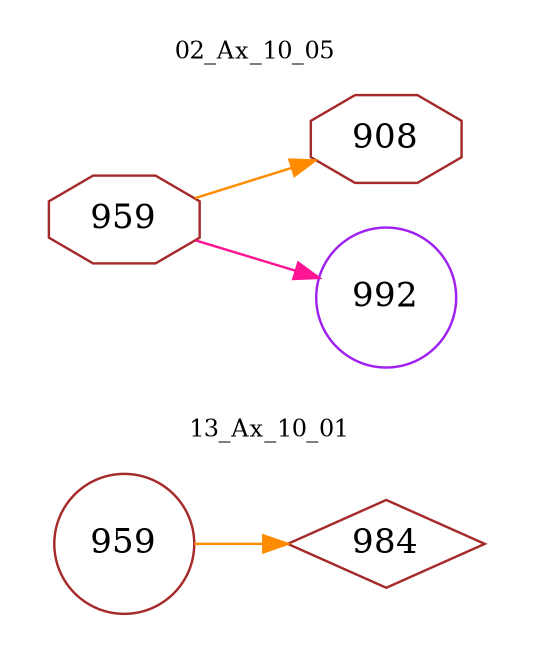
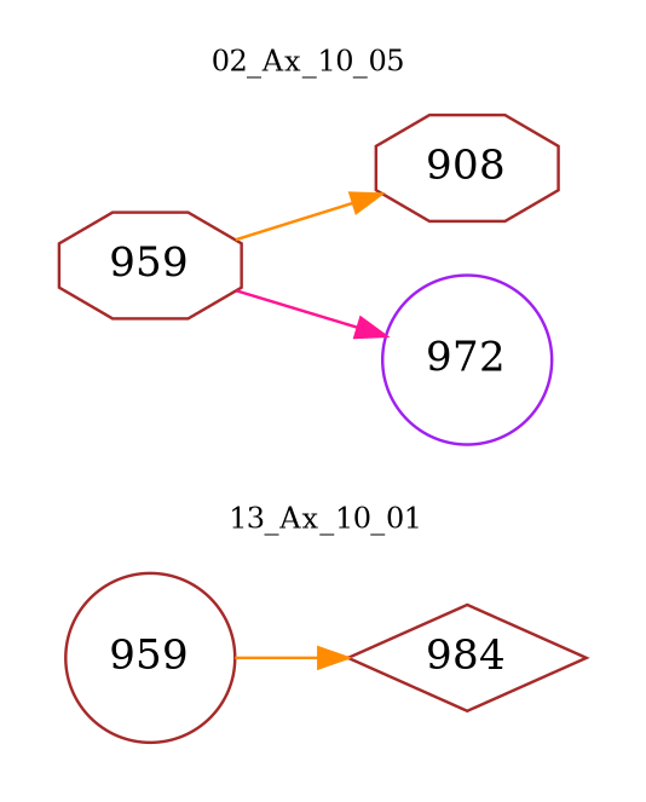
  digraph {
    rankdir=LR
    node [color=brown shape=circle]
    edge [color=darkorange]
    n1 [label=959]
    n2 [label=984 shape=diamond]
    n3 [label=959 shape=octagon]
-   n4 [color=purple label=992]
+   n4 [color=purple label=972]
    n5 [label=908 shape=octagon]
    subgraph cluster_1 {
      color=white
      fontsize=10
      label="13_Ax_10_01"
      n1
      n2
    }
    subgraph cluster_2 {
      color=white
      fontsize=10
      label="02_Ax_10_05"
      n3
      n4
      n5
    }
    n1 -> n2
    n3 -> n4 [color=deeppink]
    n3 -> n5
  }
